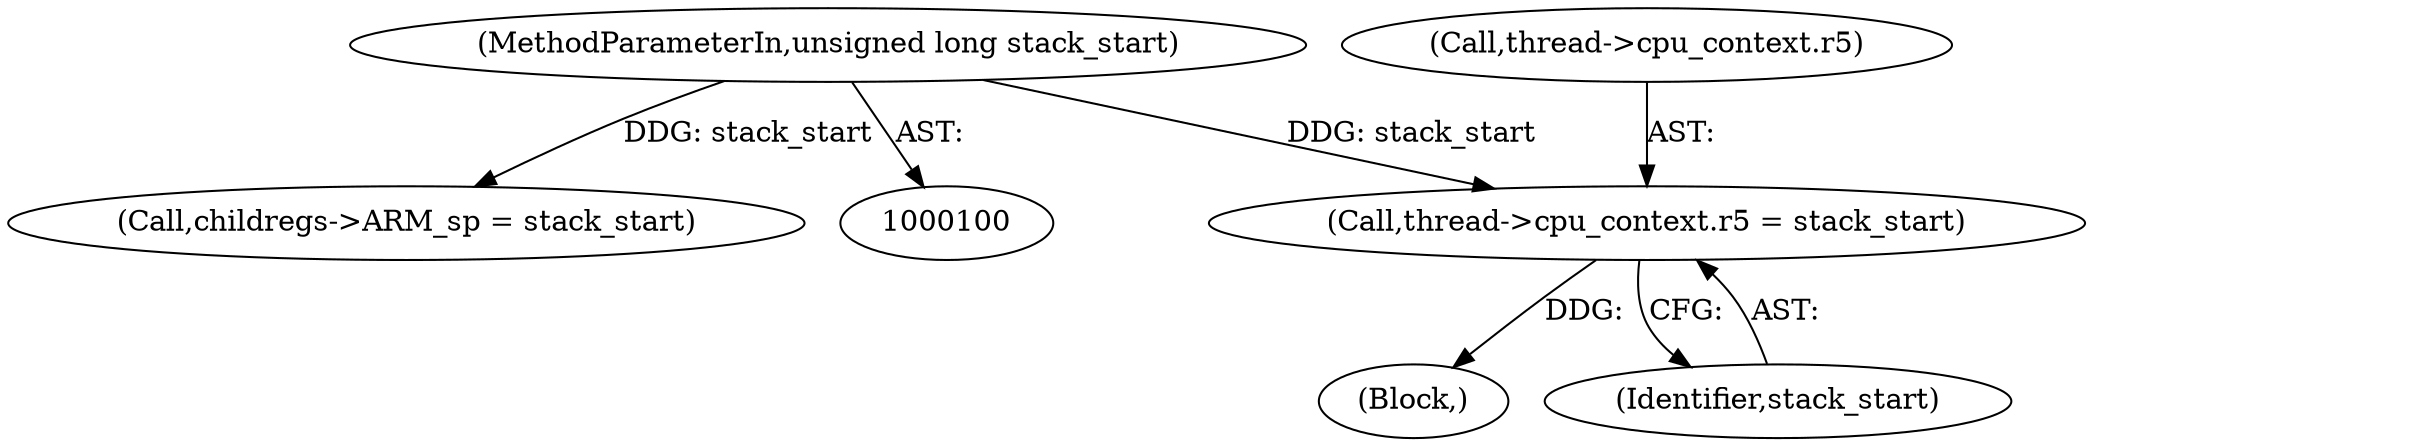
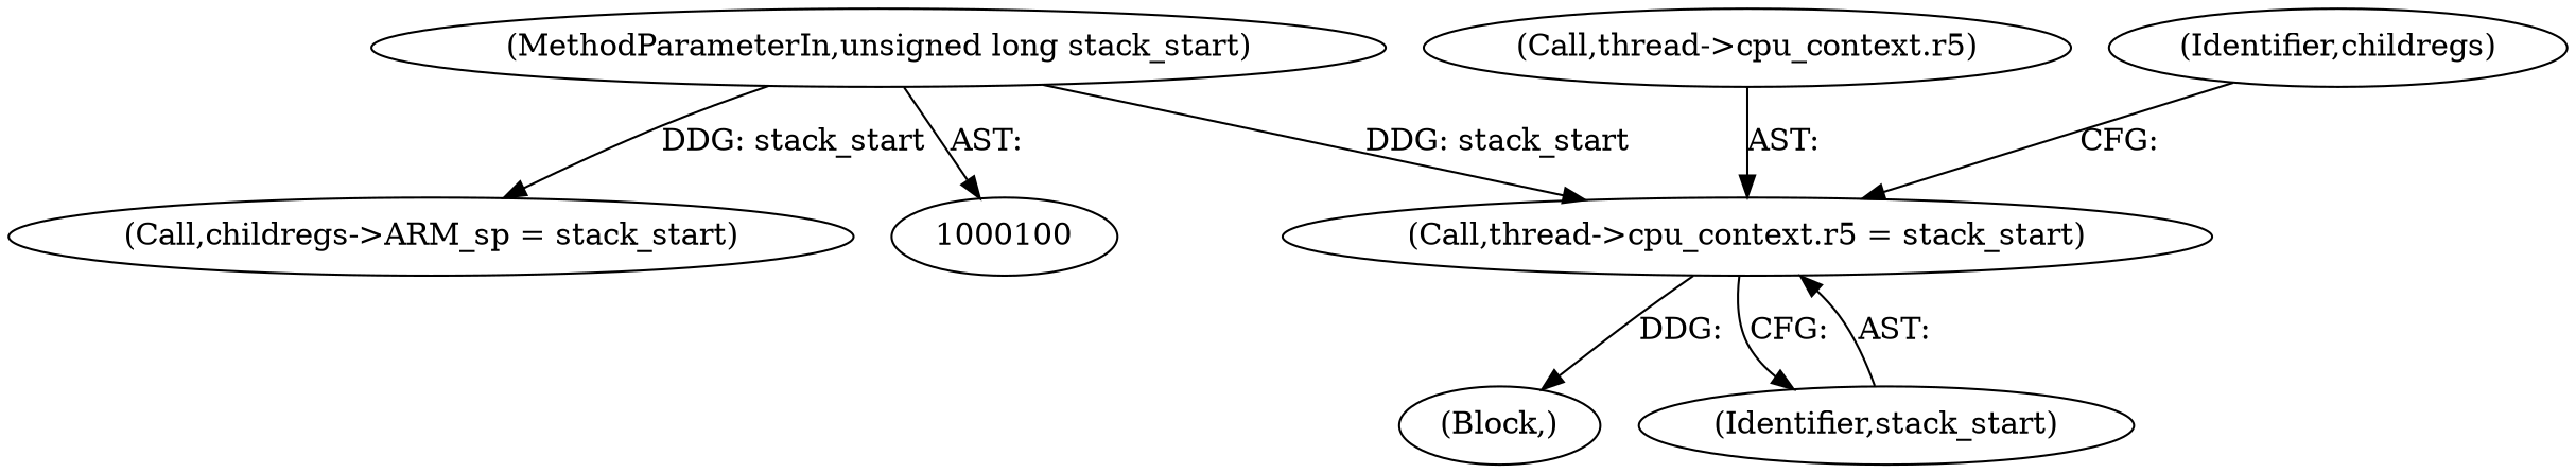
  digraph {
    n1 [label="(Call,thread->cpu_context.r5 = stack_start)"]
    n2 [label="(Block,)"]
    n3 [label="(Identifier,stack_start)"]
    n4 [label="(MethodParameterIn,unsigned long stack_start)"]
    n5 [label="(Call,childregs->ARM_sp = stack_start)"]
    1000100
    n7 [label="(Call,thread->cpu_context.r5)"]
+   n8 [label="(Identifier,childregs)"]
    n1 -> n2 [label="DDG: "]
    n1 -> n3 [label="CFG: "]
    n3 -> n1 [label="AST: "]
    n4 -> n1 [label="DDG: stack_start"]
    n4 -> n5 [label="DDG: stack_start"]
    n4 -> 1000100 [label="AST: "]
    n7 -> n1 [label="AST: "]
+   n8 -> n1 [label="CFG: "]
  }
